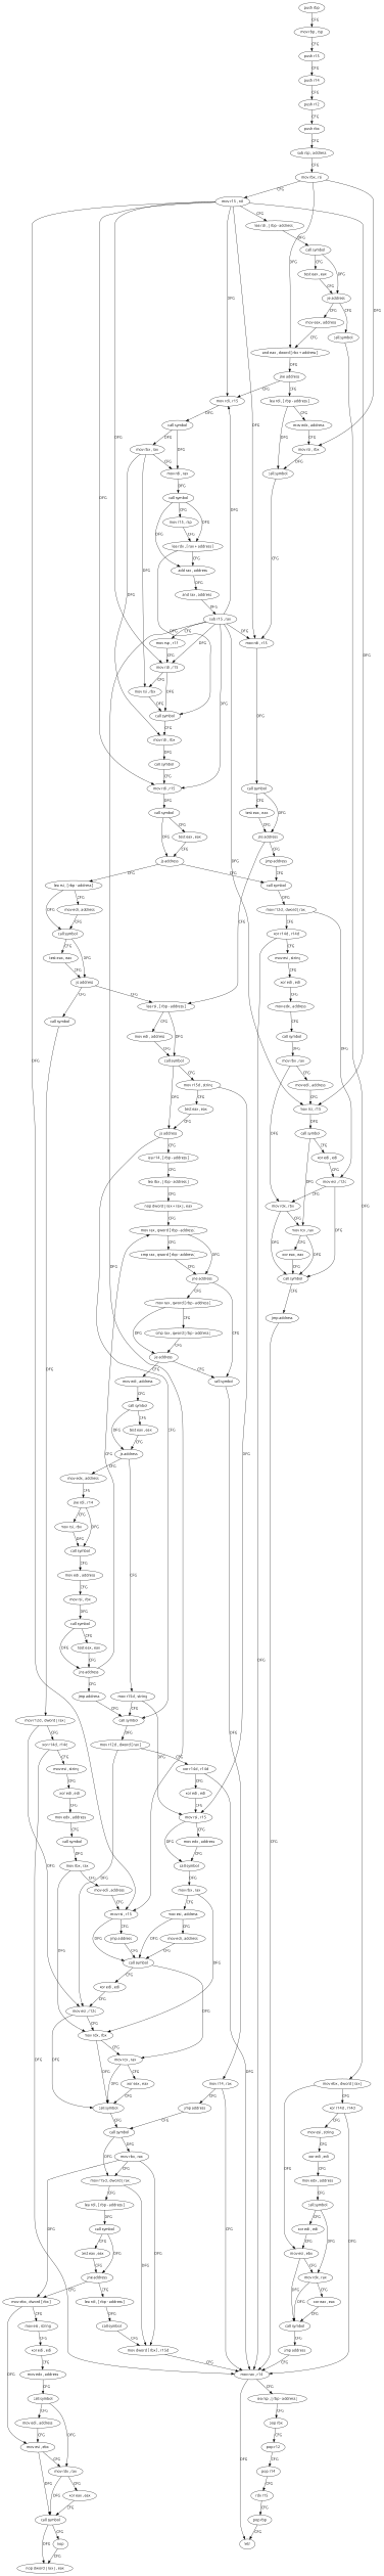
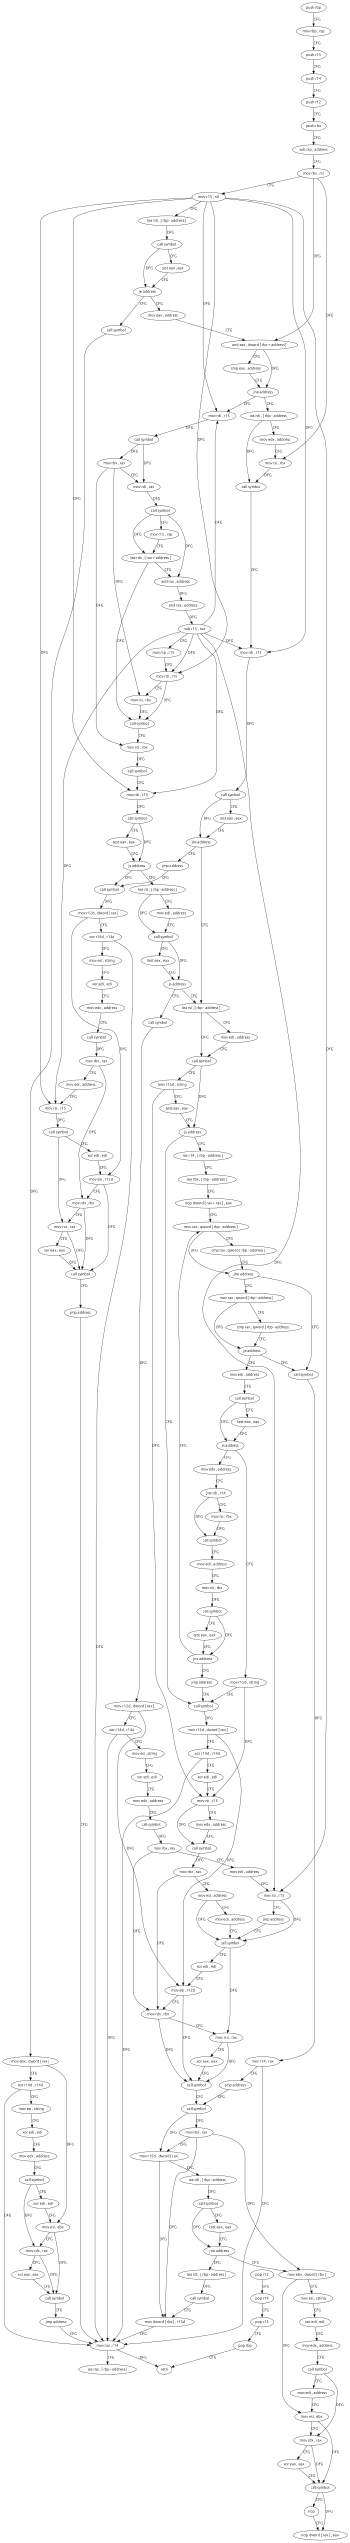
  digraph {
    fontname=Ubuntu
    node [fontname=Ubuntu]
    edge [fontname=Ubuntu]
    n1 [label="push rbp"]
    n2 [label="mov rbp , rsp"]
    n3 [label="push r15"]
    n4 [label="push r14"]
    n5 [label="push r12"]
    n6 [label="push rbx"]
    n7 [label="sub rsp , address"]
    n8 [label="mov rbx , rsi"]
    n9 [label="mov r15 , rdi"]
    n10 [label="and eax , dword [ rbx + address ]"]
    n11 [label="mov rsi , rbx"]
    n12 [label="lea rdi , [ rbp - address ]"]
    n13 [label="mov rdi , r15"]
    n14 [label="mov rdi , r15"]
    n15 [label="mov rdi , r15"]
    n16 [label="mov rdi , r15"]
    n17 [label="mov rsi , r15"]
    n18 [label="mov rsi , r15"]
+   n19 [label="cmp eax , address"]
    n20 [label="jne address"]
    n21 [label="call symbol"]
    n22 [label="call symbol"]
    n23 [label="call symbol"]
    n24 [label="mov rsi , rbx"]
    n25 [label="call symbol"]
    n26 [label="call symbol"]
    n27 [label="call symbol"]
    n28 [label="call symbol"]
    n29 [label="jmp address"]
    n30 [label="call symbol"]
    n31 [label="test eax , eax"]
    n32 [label="je address"]
    n33 [label="mov eax , address"]
    n34 [label="call symbol"]
    n35 [label="mov ebx , dword [ rax ]"]
    n36 [label="xor r14d , r14d"]
    n37 [label="mov esi , ebx"]
    n38 [label="lea rdi , [ rbp - address ]"]
    n39 [label="mov edx , address"]
    n40 [label="mov rbx , rax"]
    n41 [label="mov rdi , rax"]
    n42 [label="mov esi , string"]
    n43 [label="mov rax , r14"]
    n44 [label="mov rdx , rax"]
    n45 [label="call symbol"]
    n46 [label="xor edi , edi"]
    n47 [label="lea rsp , [ rbp - address ]"]
    n48 [label=retn]
    n49 [label="mov edx , address"]
    n50 [label="call symbol"]
    n51 [label="xor edi , edi"]
    n52 [label="xor eax , eax"]
    n53 [label="jmp address"]
-   n54 [label="pop rbx"]
    n55 [label="mov rdi , rbx"]
    n56 [label="call symbol"]
    n57 [label="call symbol"]
    n58 [label="mov r15 , rsp"]
    n59 [label="lea rdx , [ rax + address ]"]
    n60 [label="add rax , address"]
    n61 [label="and rax , address"]
    n62 [label="sub r15 , rax"]
    n63 [label="mov rsp , r15"]
    n64 [label="test eax , eax"]
    n65 [label="js address"]
    n66 [label="call symbol"]
    n67 [label="lea rsi , [ rbp - address ]"]
    n68 [label="mov r12d , dword [ rax ]"]
    n69 [label="mov edi , address"]
    n70 [label="call symbol"]
    n71 [label="xor r14d , r14d"]
    n72 [label="mov esi , r12d"]
    n73 [label="test eax , eax"]
    n74 [label="js address"]
    n75 [label="test eax , eax"]
    n76 [label="jns address"]
    n77 [label="lea rsi , [ rbp - address ]"]
    n78 [label="jmp address"]
    n79 [label="mov edi , address"]
    n80 [label="call symbol"]
    n81 [label="mov r15d , string"]
    n82 [label="js address"]
    n83 [label="pop r12"]
    n84 [label="pop r14"]
-   n85 [label="rdx r15"]
+   n85 [label="pop r15"]
    n86 [label="pop rbp"]
    n87 [label="mov esi , string"]
    n88 [label="mov rdx , rbx"]
    n89 [label="call symbol"]
    n90 [label="xor edi , edi"]
    n91 [label="mov edx , address"]
    n92 [label="call symbol"]
    n93 [label="mov rbx , rax"]
    n94 [label="mov edi , address"]
    n95 [label="mov rcx , rax"]
    n96 [label="xor edi , edi"]
    n97 [label="xor eax , eax"]
    n98 [label="jmp address"]
    n99 [label="call symbol"]
    n100 [label="mov r12d , dword [ rax ]"]
    n101 [label="xor r14d , r14d"]
    n102 [label="mov esi , r12d"]
    n103 [label="test eax , eax"]
    n104 [label="mov rsi , r15"]
    n105 [label="call symbol"]
    n106 [label="lea r14 , [ rbp - address ]"]
    n107 [label="mov edx , address"]
    n108 [label="call symbol"]
    n109 [label="mov r12d , dword [ rax ]"]
    n110 [label="lea rbx , [ rbp - address ]"]
    n111 [label="xor r14d , r14d"]
    n112 [label="nop dword [ rax + rax ] , eax"]
    n113 [label="mov esi , string"]
    n114 [label="mov rdx , rbx"]
    n115 [label="call symbol"]
    n116 [label="xor edi , edi"]
    n117 [label="mov edx , address"]
    n118 [label="call symbol"]
    n119 [label="mov rbx , rax"]
    n120 [label="mov edi , address"]
    n121 [label="mov rcx , rax"]
    n122 [label="xor edi , edi"]
    n123 [label="xor eax , eax"]
    n124 [label="xor edi , edi"]
    n125 [label="mov rbx , rax"]
    n126 [label="mov esi , address"]
    n127 [label="mov edi , address"]
    n128 [label="mov rax , qword [ rbp - address ]"]
    n129 [label="cmp rax , qword [ rbp - address ]"]
    n130 [label="jne address"]
    n131 [label="call symbol"]
    n132 [label="mov rax , qword [ rbp - address ]"]
    n133 [label="call symbol"]
    n134 [label="mov rbx , rax"]
    n135 [label="mov r15d , dword [ rax ]"]
    n136 [label="mov ebx , dword [ rbx ]"]
    n137 [label="mov dword [ rbx ] , r15d"]
    n138 [label="lea rdi , [ rbp - address ]"]
    n139 [label="mov esi , string"]
    n140 [label="mov esi , ebx"]
    n141 [label="xor edi , edi"]
    n142 [label="mov rdx , rax"]
    n143 [label="call symbol"]
    n144 [label="mov edx , address"]
    n145 [label="call symbol"]
    n146 [label="mov edi , address"]
    n147 [label="xor eax , eax"]
    n148 [label=nop]
    n149 [label="nop dword [ rax ] , eax"]
    n150 [label="lea rdi , [ rbp - address ]"]
    n151 [label="call symbol"]
    n152 [label="mov r14 , rax"]
    n153 [label="jmp address"]
    n154 [label="cmp rax , qword [ rbp - address ]"]
    n155 [label="je address"]
    n156 [label="mov edi , address"]
    n157 [label="call symbol"]
    n158 [label="test eax , eax"]
    n159 [label="js address"]
    n160 [label="call symbol"]
    n161 [label="test eax , eax"]
    n162 [label="jne address"]
    n163 [label="mov r15d , string"]
    n164 [label="mov edx , address"]
    n165 [label="jne rdi , r14"]
    n166 [label="mov rsi , rbx"]
    n167 [label="call symbol"]
    n168 [label="mov edi , address"]
    n169 [label="mov rsi , rbx"]
    n170 [label="call symbol"]
    n171 [label="test eax , eax"]
    n172 [label="jns address"]
    n173 [label="jmp address"]
    n1 -> n2 [label=CFG]
    n2 -> n3 [label=CFG]
    n3 -> n4 [label=CFG]
    n4 -> n5 [label=CFG]
    n5 -> n6 [label=CFG]
    n6 -> n7 [label=CFG]
    n7 -> n8 [label=CFG]
    n8 -> n9 [label=CFG]
    n8 -> n10 [label=DFG]
    n8 -> n11 [label=DFG]
    n9 -> n12 [label=CFG]
    n9 -> n13 [label=DFG]
    n9 -> n14 [label=DFG]
    n9 -> n15 [label=DFG]
    n9 -> n16 [label=DFG]
    n9 -> n17 [label=DFG]
    n9 -> n18 [label=DFG]
+   n10 -> n19 [label=CFG]
    n10 -> n20 [label=DFG]
    n11 -> n21 [label=DFG]
    n12 -> n22 [label=DFG]
    n13 -> n23 [label=DFG]
    n14 -> n24 [label=CFG]
    n14 -> n25 [label=DFG]
    n15 -> n26 [label=DFG]
    n16 -> n27 [label=DFG]
    n17 -> n28 [label=DFG]
    n18 -> n29 [label=CFG]
    n18 -> n30 [label=DFG]
+   n19 -> n20 [label=CFG]
    n20 -> n13 [label=CFG]
    n20 -> n38 [label=CFG]
    n21 -> n16 [label=CFG]
    n22 -> n31 [label=CFG]
    n22 -> n32 [label=DFG]
    n23 -> n40 [label=DFG]
    n23 -> n41 [label=DFG]
    n24 -> n25 [label=DFG]
    n25 -> n55 [label=CFG]
    n26 -> n64 [label=CFG]
    n26 -> n65 [label=DFG]
    n27 -> n75 [label=CFG]
    n27 -> n76 [label=DFG]
    n28 -> n95 [label=DFG]
    n28 -> n96 [label=CFG]
    n29 -> n30 [label=CFG]
    n30 -> n121 [label=DFG]
    n30 -> n122 [label=CFG]
    n31 -> n32 [label=CFG]
    n32 -> n33 [label=CFG]
    n32 -> n34 [label=CFG]
    n33 -> n10 [label=CFG]
    n34 -> n35 [label=DFG]
    n35 -> n36 [label=CFG]
    n35 -> n37 [label=DFG]
    n36 -> n42 [label=CFG]
    n36 -> n43 [label=DFG]
    n37 -> n44 [label=CFG]
    n37 -> n45 [label=DFG]
    n38 -> n21 [label=DFG]
    n38 -> n39 [label=CFG]
    n39 -> n11 [label=CFG]
    n40 -> n24 [label=DFG]
    n40 -> n41 [label=CFG]
    n40 -> n55 [label=DFG]
    n41 -> n56 [label=DFG]
    n42 -> n46 [label=CFG]
    n43 -> n47 [label=CFG]
    n43 -> n48 [label=DFG]
    n44 -> n45 [label=DFG]
    n44 -> n52 [label=CFG]
    n45 -> n53 [label=CFG]
    n46 -> n49 [label=CFG]
-   n47 -> n54 [label=CFG]
    n49 -> n50 [label=CFG]
    n50 -> n44 [label=DFG]
    n50 -> n51 [label=CFG]
    n51 -> n37 [label=CFG]
    n52 -> n45 [label=CFG]
    n53 -> n43 [label=CFG]
-   n54 -> n83 [label=CFG]
    n55 -> n57 [label=DFG]
    n56 -> n58 [label=CFG]
    n56 -> n59 [label=DFG]
    n56 -> n60 [label=DFG]
    n57 -> n15 [label=CFG]
    n58 -> n59 [label=CFG]
    n59 -> n25 [label=DFG]
    n59 -> n60 [label=CFG]
    n60 -> n61 [label=DFG]
    n61 -> n62 [label=DFG]
    n62 -> n13 [label=DFG]
    n62 -> n14 [label=DFG]
    n62 -> n15 [label=DFG]
    n62 -> n16 [label=DFG]
    n62 -> n17 [label=DFG]
    n62 -> n18 [label=DFG]
    n62 -> n63 [label=CFG]
    n63 -> n14 [label=CFG]
    n64 -> n65 [label=CFG]
    n65 -> n66 [label=CFG]
    n65 -> n67 [label=CFG]
    n66 -> n68 [label=DFG]
    n67 -> n69 [label=CFG]
    n67 -> n70 [label=DFG]
    n68 -> n71 [label=CFG]
    n68 -> n72 [label=DFG]
    n69 -> n70 [label=CFG]
    n70 -> n73 [label=CFG]
    n70 -> n74 [label=DFG]
    n71 -> n43 [label=DFG]
    n71 -> n87 [label=CFG]
    n72 -> n88 [label=CFG]
    n72 -> n89 [label=DFG]
    n73 -> n74 [label=CFG]
    n74 -> n77 [label=CFG]
    n74 -> n99 [label=CFG]
    n75 -> n76 [label=CFG]
    n76 -> n77 [label=CFG]
    n76 -> n78 [label=CFG]
    n77 -> n79 [label=CFG]
    n77 -> n80 [label=DFG]
    n78 -> n66 [label=CFG]
    n79 -> n80 [label=CFG]
    n80 -> n81 [label=CFG]
    n80 -> n82 [label=DFG]
    n81 -> n103 [label=CFG]
    n81 -> n104 [label=DFG]
    n82 -> n105 [label=CFG]
    n82 -> n106 [label=CFG]
    n83 -> n84 [label=CFG]
    n84 -> n85 [label=CFG]
    n85 -> n86 [label=CFG]
    n86 -> n48 [label=CFG]
    n87 -> n90 [label=CFG]
    n88 -> n89 [label=DFG]
    n88 -> n95 [label=CFG]
    n89 -> n98 [label=CFG]
    n90 -> n91 [label=CFG]
    n91 -> n92 [label=CFG]
    n92 -> n93 [label=DFG]
    n93 -> n88 [label=DFG]
    n93 -> n94 [label=CFG]
    n94 -> n17 [label=CFG]
    n95 -> n89 [label=DFG]
    n95 -> n97 [label=CFG]
    n96 -> n72 [label=CFG]
    n97 -> n89 [label=CFG]
    n98 -> n43 [label=CFG]
    n99 -> n100 [label=DFG]
    n100 -> n101 [label=CFG]
    n100 -> n102 [label=DFG]
    n101 -> n43 [label=DFG]
    n101 -> n113 [label=CFG]
    n102 -> n114 [label=CFG]
    n102 -> n115 [label=DFG]
    n103 -> n82 [label=CFG]
    n104 -> n107 [label=CFG]
    n104 -> n108 [label=DFG]
    n105 -> n109 [label=DFG]
    n106 -> n110 [label=CFG]
    n107 -> n108 [label=CFG]
    n108 -> n125 [label=DFG]
    n109 -> n102 [label=DFG]
    n109 -> n111 [label=CFG]
    n110 -> n112 [label=CFG]
    n111 -> n43 [label=DFG]
    n111 -> n124 [label=CFG]
    n112 -> n128 [label=CFG]
    n113 -> n116 [label=CFG]
    n114 -> n115 [label=DFG]
    n114 -> n121 [label=CFG]
    n115 -> n133 [label=CFG]
    n116 -> n117 [label=CFG]
    n117 -> n118 [label=CFG]
    n118 -> n119 [label=DFG]
    n119 -> n114 [label=DFG]
    n119 -> n120 [label=CFG]
    n120 -> n18 [label=CFG]
    n121 -> n115 [label=DFG]
    n121 -> n123 [label=CFG]
    n122 -> n102 [label=CFG]
    n123 -> n115 [label=CFG]
    n124 -> n104 [label=CFG]
    n125 -> n114 [label=DFG]
    n125 -> n126 [label=CFG]
    n126 -> n30 [label=DFG]
    n126 -> n127 [label=CFG]
    n127 -> n30 [label=CFG]
    n128 -> n129 [label=CFG]
    n128 -> n130 [label=DFG]
    n129 -> n130 [label=CFG]
    n130 -> n131 [label=CFG]
    n130 -> n132 [label=CFG]
    n131 -> n152 [label=DFG]
    n132 -> n154 [label=CFG]
    n132 -> n155 [label=DFG]
    n133 -> n134 [label=DFG]
    n133 -> n135 [label=DFG]
    n134 -> n135 [label=CFG]
    n134 -> n136 [label=DFG]
    n134 -> n137 [label=DFG]
    n135 -> n137 [label=DFG]
    n135 -> n138 [label=CFG]
    n136 -> n139 [label=CFG]
    n136 -> n140 [label=DFG]
    n137 -> n43 [label=CFG]
    n138 -> n160 [label=DFG]
    n139 -> n141 [label=CFG]
    n140 -> n142 [label=CFG]
    n140 -> n143 [label=DFG]
    n141 -> n144 [label=CFG]
    n142 -> n143 [label=DFG]
    n142 -> n147 [label=CFG]
    n143 -> n148 [label=CFG]
    n143 -> n149 [label=DFG]
    n144 -> n145 [label=CFG]
    n145 -> n142 [label=DFG]
    n145 -> n146 [label=CFG]
    n146 -> n140 [label=CFG]
    n147 -> n143 [label=CFG]
    n148 -> n149 [label=CFG]
    n150 -> n151 [label=DFG]
    n151 -> n137 [label=CFG]
    n152 -> n43 [label=CFG]
    n152 -> n153 [label=CFG]
    n153 -> n133 [label=CFG]
    n154 -> n155 [label=CFG]
    n155 -> n131 [label=CFG]
    n155 -> n156 [label=CFG]
    n156 -> n157 [label=CFG]
    n157 -> n158 [label=CFG]
    n157 -> n159 [label=DFG]
    n158 -> n159 [label=CFG]
    n159 -> n163 [label=CFG]
    n159 -> n164 [label=CFG]
    n160 -> n161 [label=CFG]
    n160 -> n162 [label=DFG]
    n161 -> n162 [label=CFG]
    n162 -> n136 [label=CFG]
    n162 -> n150 [label=CFG]
    n163 -> n104 [label=DFG]
    n163 -> n105 [label=CFG]
    n164 -> n165 [label=CFG]
    n165 -> n166 [label=CFG]
    n165 -> n167 [label=DFG]
    n166 -> n167 [label=DFG]
    n167 -> n168 [label=CFG]
    n168 -> n169 [label=CFG]
    n169 -> n170 [label=DFG]
    n170 -> n171 [label=CFG]
    n170 -> n172 [label=DFG]
    n171 -> n172 [label=CFG]
    n172 -> n128 [label=CFG]
    n172 -> n173 [label=CFG]
    n173 -> n105 [label=CFG]
  }
